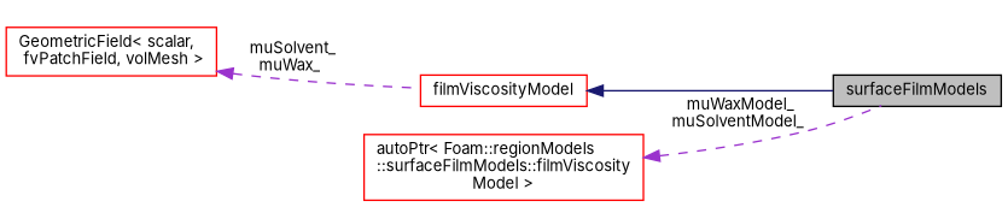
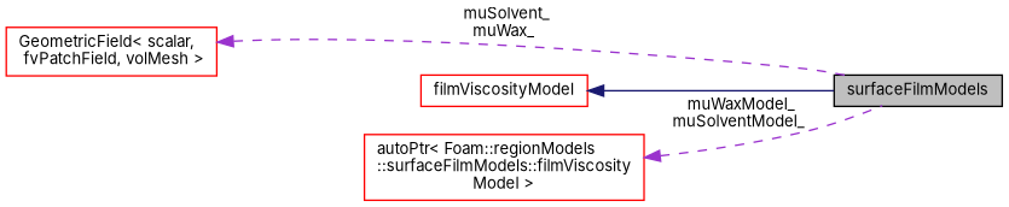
  digraph {
    fontname=Inter
    rankdir=LR
    node [color=red fontname=Inter fontsize=10 shape=record]
    edge [color=darkorchid3 dir=back fontname=Inter fontsize=10 labelfontname=Helvetica labelfontsize=10 style=dashed]
    n1 [color=black fillcolor=grey75 fontcolor=black height=0.2 label=surfaceFilmModels style=filled width=0.4]
    n2 [height=0.2 label=filmViscosityModel width=0.4]
    n3 [height=0.2 label="GeometricField\< scalar,\l fvPatchField, volMesh \>" width=0.4]
    n4 [height=0.2 label="autoPtr\< Foam::regionModels\l::surfaceFilmModels::filmViscosity\lModel \>" width=0.4]
    n2 -> n1 [color=midnightblue style=solid]
-   n3 -> n2 [label=" muSolvent_\nmuWax_"]
+   n3 -> n1 [label=" muSolvent_\nmuWax_"]
    n4 -> n1 [label=" muWaxModel_\nmuSolventModel_"]
  }
